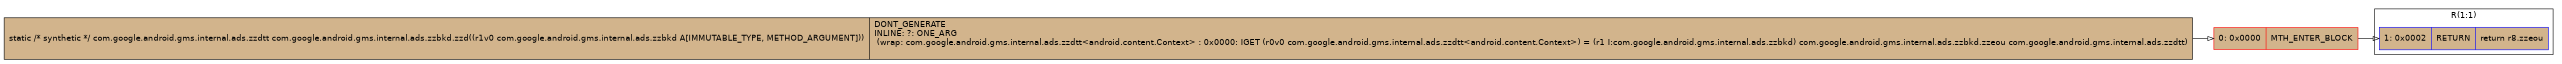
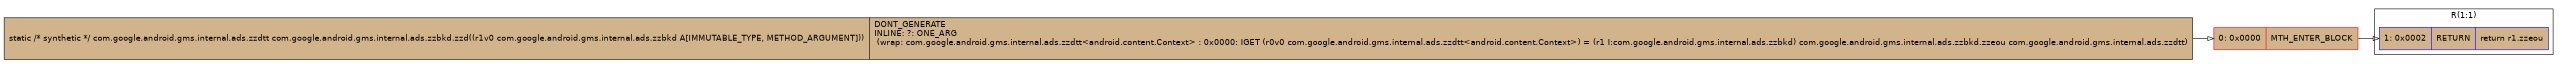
  digraph {
    rankdir=LR
    fontname="DejaVu Sans"
    node [shape=record style=filled fillcolor=tan fontname="DejaVu Sans"]
    edge [style=solid arrowhead=onormal fontname="DejaVu Sans"]
-   n1 [color=blue label="{1\:\ 0x0002|RETURN\l|return r8.zzeou\l}"]
+   n1 [color=blue label="{1\:\ 0x0002|RETURN\l|return r1.zzeou\l}"]
    n2 [color=red label="{0\:\ 0x0000|MTH_ENTER_BLOCK\l}"]
    n3 [label="{static \/* synthetic *\/ com.google.android.gms.internal.ads.zzdtt com.google.android.gms.internal.ads.zzbkd.zzd((r1v0 com.google.android.gms.internal.ads.zzbkd A[IMMUTABLE_TYPE, METHOD_ARGUMENT]))  | DONT_GENERATE\lINLINE: ?: ONE_ARG  \l  (wrap: com.google.android.gms.internal.ads.zzdtt\<android.content.Context\> : 0x0000: IGET  (r0v0 com.google.android.gms.internal.ads.zzdtt\<android.content.Context\>) = (r1 I:com.google.android.gms.internal.ads.zzbkd) com.google.android.gms.internal.ads.zzbkd.zzeou com.google.android.gms.internal.ads.zzdtt)\l\l}"]
    subgraph cluster_1 {
      label="R(1:1)"
      n1
    }
    n2 -> n1
    n3 -> n2
  }
